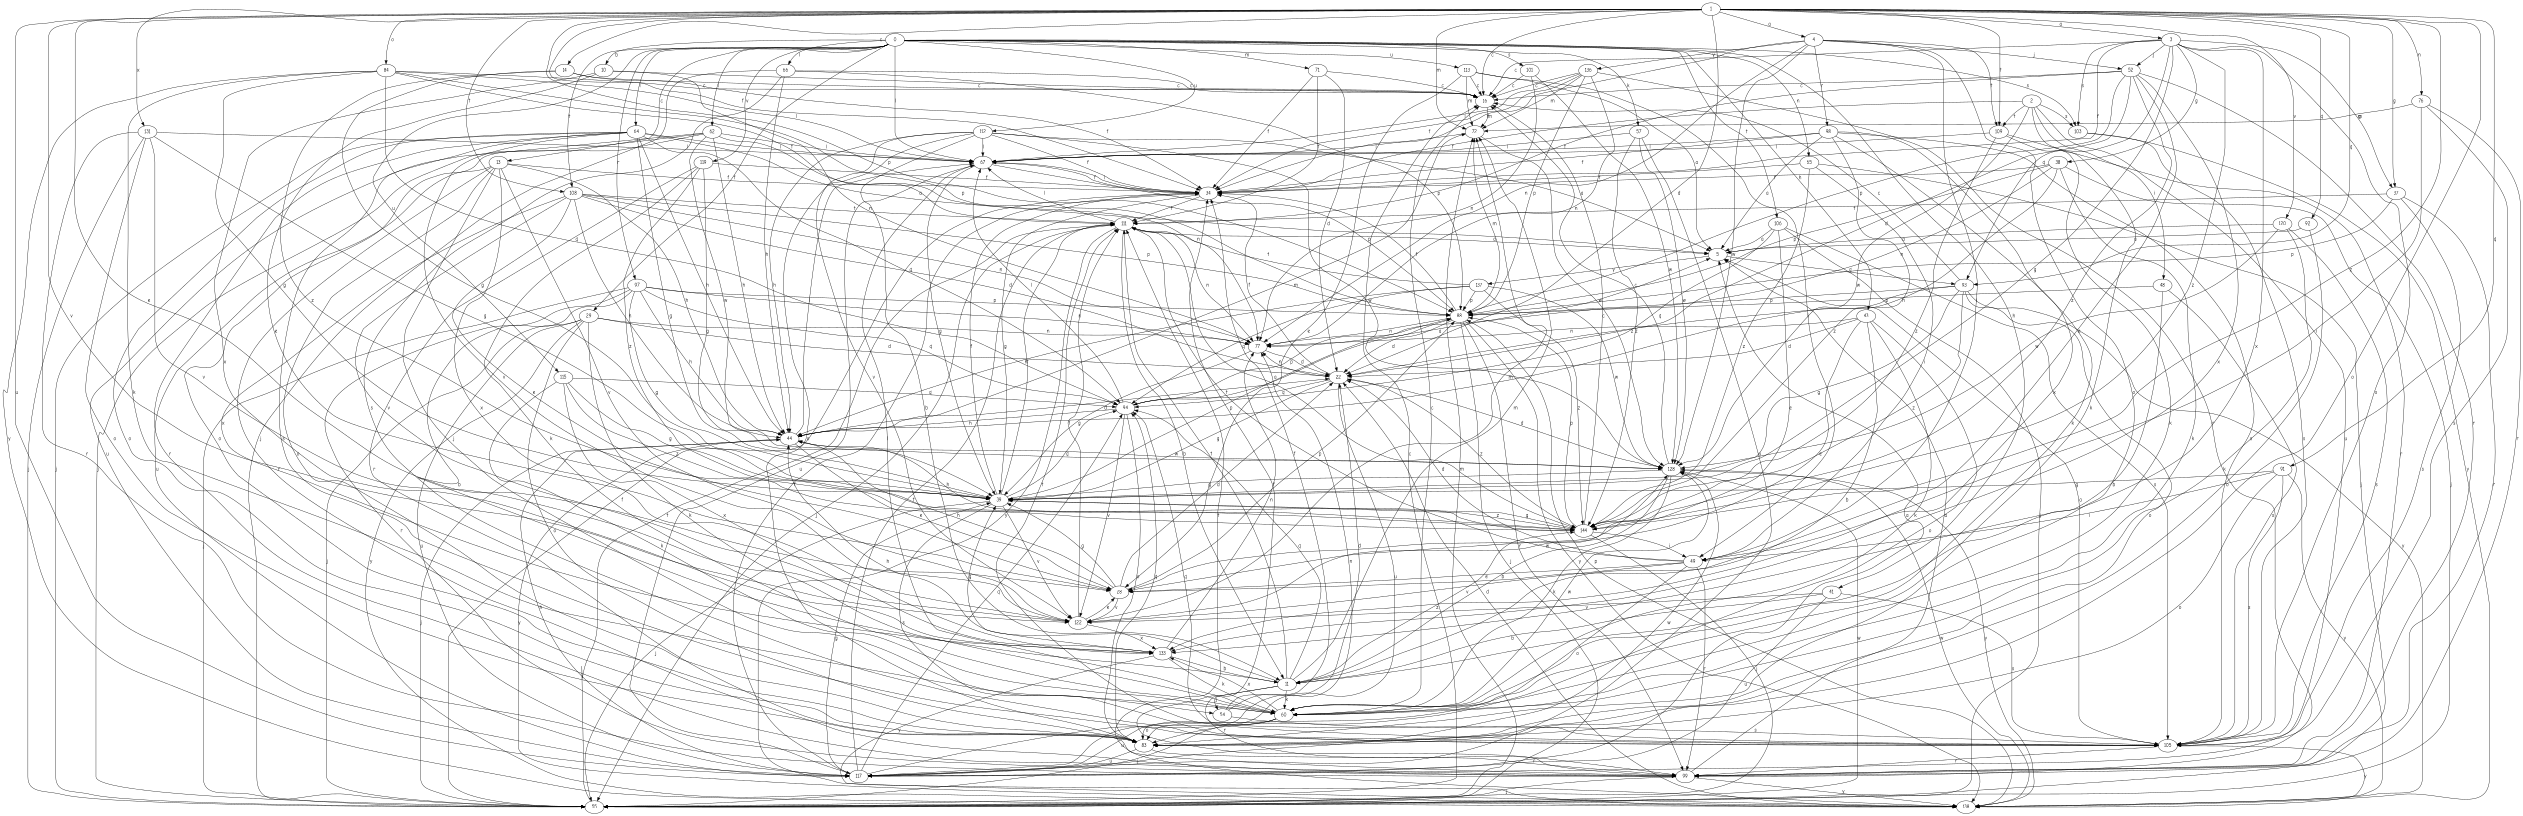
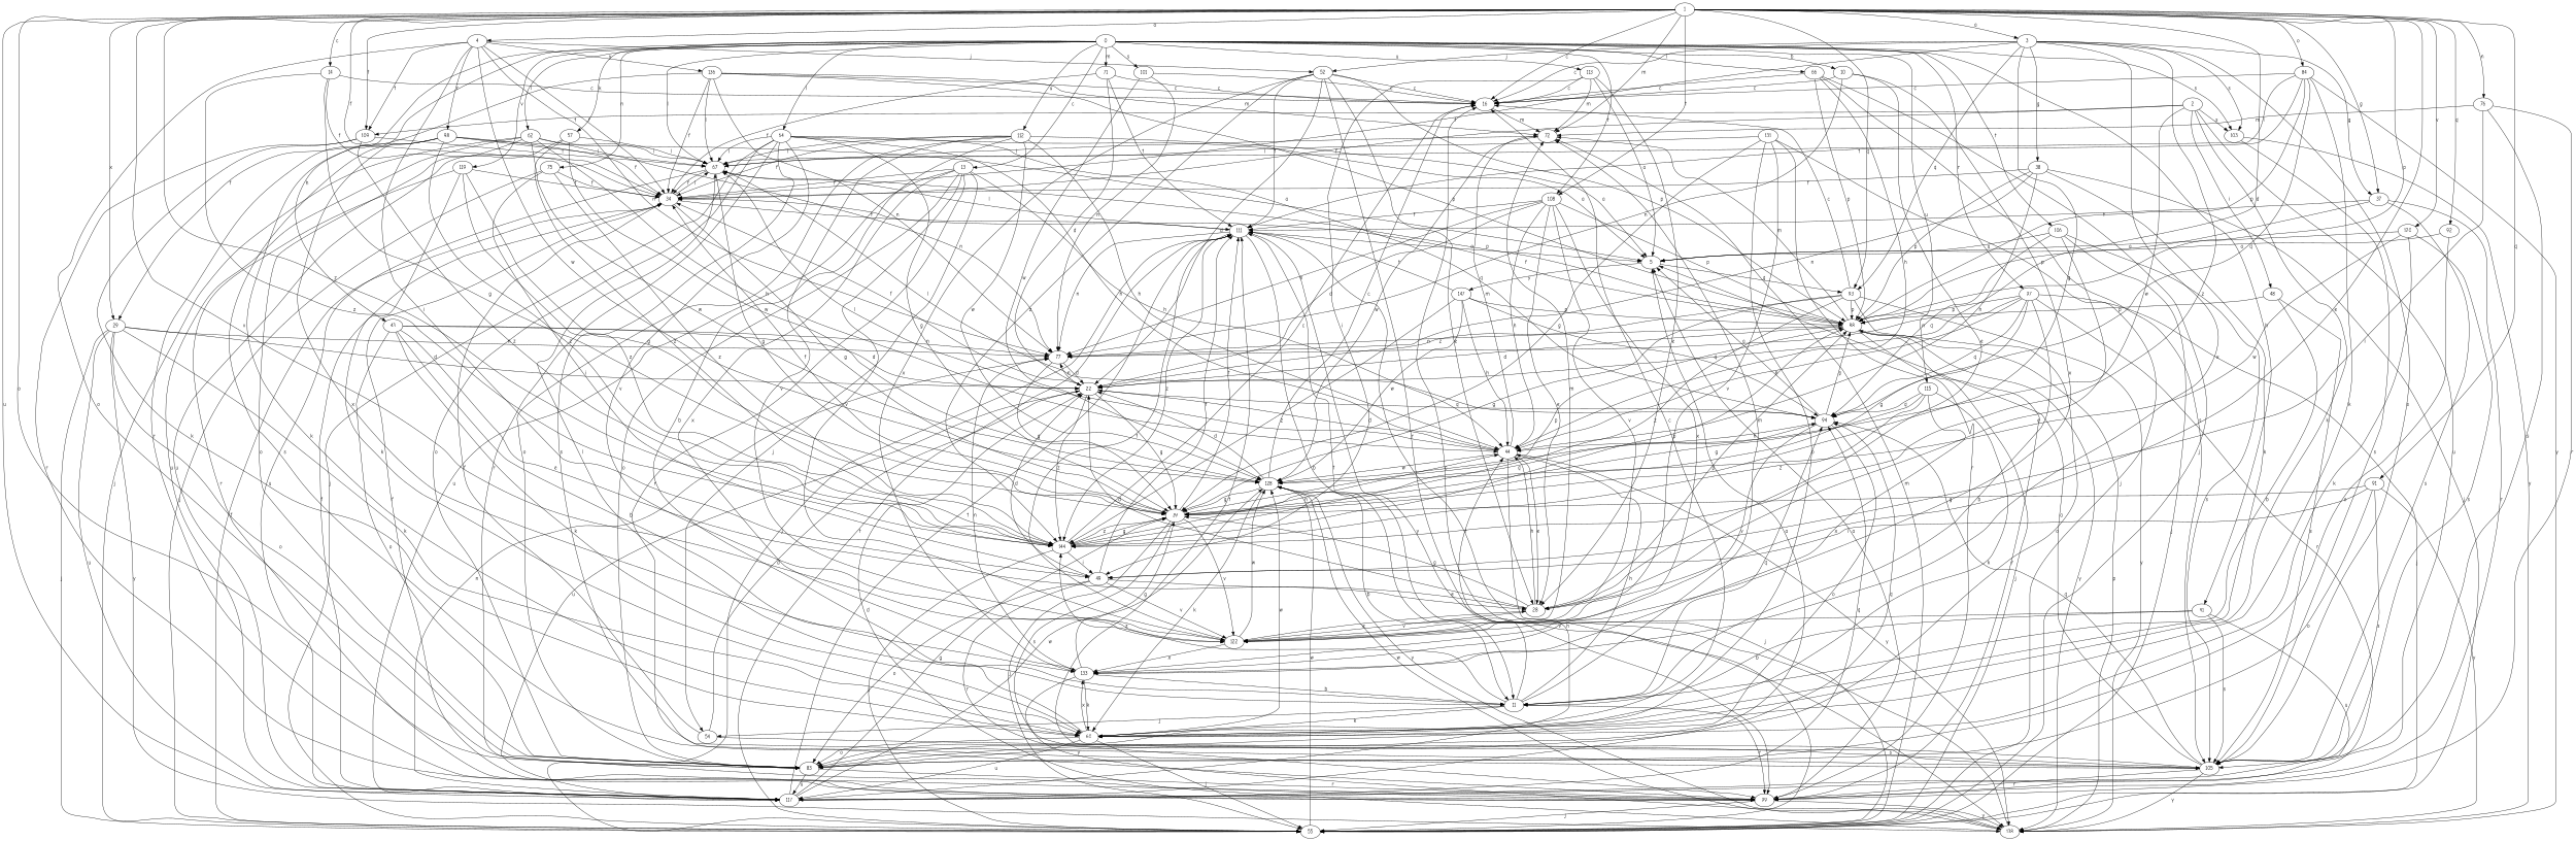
  strict digraph {
    fontname="Comic Neue"
    node [fontname="Comic Neue"]
    edge [fontname="Comic Neue"]
    0
    10
    13
    29
    41
    43
    57
    62
    64
    66
    67
    71
-   75 [label=65]
+   75
    97
    101
    103
    106
    108
    112
    113
    115
    119
    16
    28
    133
    77
    34
    83
    117
    122
    44
    54
    99
    22
    60
    55
    138
    105
    11
    144
    128
    39
    5
    94
    88
    111
    49
    72
    1
    3
    4
    14
    37
    76
    n55 [label=84]
    91
    92
    93
    109
    120
    131
    38
    52
    98
    136
    2
    48
-   137
+   137 [label=147]
    0 -> 10 [label=b]
    0 -> 13 [label=c]
    0 -> 29 [label=f]
    0 -> 41 [label=h]
    0 -> 43 [label=h]
    0 -> 57 [label=k]
    0 -> 62 [label=l]
    0 -> 64 [label=l]
    0 -> 66 [label=l]
    0 -> 67 [label=l]
    0 -> 71 [label=m]
    0 -> 75 [label=n]
    0 -> 97 [label=r]
    0 -> 101 [label=s]
    0 -> 103 [label=s]
    0 -> 106 [label=t]
    0 -> 108 [label=t]
    0 -> 112 [label=u]
    0 -> 113 [label=u]
    0 -> 115 [label=u]
    0 -> 119 [label=v]
    10 -> 16 [label=c]
    10 -> 28 [label=e]
    10 -> 133 [label=x]
    10 -> 77 [label=n]
    13 -> 133 [label=x]
    13 -> 34 [label=f]
    13 -> 83 [label=o]
    13 -> 117 [label=u]
    13 -> 122 [label=v]
    13 -> 44 [label=h]
    13 -> 54 [label=j]
    13 -> 99 [label=r]
    29 -> 77 [label=n]
    29 -> 83 [label=o]
    29 -> 117 [label=u]
    29 -> 22 [label=d]
    29 -> 60 [label=k]
    29 -> 55 [label=j]
    29 -> 138 [label=y]
    41 -> 117 [label=u]
    41 -> 122 [label=v]
    41 -> 105 [label=s]
    41 -> 11 [label=b]
    43 -> 28 [label=e]
    43 -> 77 [label=n]
    43 -> 83 [label=o]
    43 -> 22 [label=d]
    43 -> 60 [label=k]
    43 -> 11 [label=b]
    57 -> 67 [label=l]
    57 -> 117 [label=u]
    57 -> 144 [label=z]
    57 -> 128 [label=w]
    62 -> 67 [label=l]
    62 -> 77 [label=n]
    62 -> 83 [label=o]
    62 -> 117 [label=u]
    62 -> 44 [label=h]
    62 -> 55 [label=j]
    62 -> 128 [label=w]
    64 -> 67 [label=l]
    64 -> 83 [label=o]
    64 -> 122 [label=v]
    64 -> 44 [label=h]
    64 -> 99 [label=r]
    64 -> 55 [label=j]
    64 -> 105 [label=s]
    64 -> 39 [label=g]
    64 -> 5 [label=a]
    64 -> 94 [label=q]
    66 -> 16 [label=c]
    66 -> 44 [label=h]
    66 -> 55 [label=j]
    66 -> 105 [label=s]
    66 -> 88 [label=p]
    67 -> 34 [label=f]
    67 -> 117 [label=u]
    67 -> 39 [label=g]
    67 -> 88 [label=p]
    71 -> 16 [label=c]
    71 -> 34 [label=f]
    71 -> 22 [label=d]
    71 -> 111 [label=t]
    75 -> 34 [label=f]
    75 -> 55 [label=j]
    75 -> 144 [label=z]
    75 -> 49 [label=i]
    97 -> 77 [label=n]
    97 -> 44 [label=h]
    97 -> 99 [label=r]
    97 -> 55 [label=j]
    97 -> 11 [label=b]
    97 -> 39 [label=g]
    97 -> 94 [label=q]
    97 -> 88 [label=p]
    101 -> 16 [label=c]
    101 -> 77 [label=n]
    101 -> 128 [label=w]
    103 -> 138 [label=y]
    103 -> 105 [label=s]
    106 -> 28 [label=e]
    106 -> 55 [label=j]
    106 -> 105 [label=s]
    106 -> 5 [label=a]
    106 -> 94 [label=q]
    108 -> 28 [label=e]
    108 -> 133 [label=x]
    108 -> 77 [label=n]
    108 -> 122 [label=v]
    108 -> 44 [label=h]
    108 -> 22 [label=d]
    108 -> 88 [label=p]
    108 -> 111 [label=t]
    112 -> 67 [label=l]
    112 -> 34 [label=f]
    112 -> 83 [label=o]
    112 -> 122 [label=v]
    112 -> 44 [label=h]
    112 -> 11 [label=b]
    112 -> 128 [label=w]
    112 -> 5 [label=a]
    113 -> 16 [label=c]
    113 -> 28 [label=e]
    113 -> 5 [label=a]
    113 -> 49 [label=i]
    113 -> 72 [label=m]
    115 -> 133 [label=x]
    115 -> 60 [label=k]
    115 -> 144 [label=z]
    115 -> 39 [label=g]
    115 -> 94 [label=q]
    119 -> 34 [label=f]
    119 -> 99 [label=r]
    119 -> 60 [label=k]
    119 -> 144 [label=z]
    119 -> 39 [label=g]
    16 -> 72 [label=m]
    28 -> 122 [label=v]
    28 -> 44 [label=h]
    28 -> 22 [label=d]
    28 -> 39 [label=g]
    28 -> 88 [label=p]
    133 -> 77 [label=n]
    133 -> 60 [label=k]
    133 -> 138 [label=y]
    133 -> 11 [label=b]
    133 -> 39 [label=g]
    77 -> 22 [label=d]
    77 -> 39 [label=g]
    34 -> 67 [label=l]
    34 -> 39 [label=g]
    34 -> 111 [label=t]
    83 -> 117 [label=u]
    83 -> 99 [label=r]
    83 -> 94 [label=q]
    117 -> 77 [label=n]
    117 -> 34 [label=f]
    117 -> 44 [label=h]
    117 -> 128 [label=w]
    117 -> 39 [label=g]
    117 -> 5 [label=a]
    117 -> 94 [label=q]
    117 -> 111 [label=t]
    122 -> 28 [label=e]
    122 -> 133 [label=x]
    122 -> 128 [label=w]
    122 -> 111 [label=t]
    122 -> 72 [label=m]
    44 -> 67 [label=l]
    44 -> 28 [label=e]
    44 -> 22 [label=d]
    44 -> 55 [label=j]
    44 -> 138 [label=y]
    44 -> 128 [label=w]
    44 -> 72 [label=m]
    54 -> 34 [label=f]
    54 -> 22 [label=d]
    54 -> 105 [label=s]
    99 -> 34 [label=f]
    99 -> 55 [label=j]
    99 -> 138 [label=y]
    99 -> 5 [label=a]
    22 -> 77 [label=n]
    22 -> 34 [label=f]
    22 -> 117 [label=u]
    22 -> 144 [label=z]
    22 -> 39 [label=g]
    22 -> 94 [label=q]
    60 -> 67 [label=l]
    60 -> 16 [label=c]
    60 -> 133 [label=x]
    60 -> 83 [label=o]
    60 -> 117 [label=u]
    60 -> 55 [label=j]
    60 -> 128 [label=w]
    55 -> 16 [label=c]
    55 -> 34 [label=f]
    55 -> 128 [label=w]
    55 -> 111 [label=t]
    55 -> 72 [label=m]
    138 -> 22 [label=d]
    138 -> 128 [label=w]
    138 -> 88 [label=p]
    138 -> 111 [label=t]
    105 -> 99 [label=r]
    105 -> 138 [label=y]
    105 -> 5 [label=a]
    105 -> 94 [label=q]
    105 -> 111 [label=t]
    11 -> 44 [label=h]
    11 -> 54 [label=j]
    11 -> 99 [label=r]
    11 -> 60 [label=k]
    11 -> 144 [label=z]
    11 -> 94 [label=q]
    11 -> 111 [label=t]
    11 -> 72 [label=m]
    144 -> 16 [label=c]
    144 -> 44 [label=h]
    144 -> 55 [label=j]
    144 -> 39 [label=g]
    144 -> 88 [label=p]
    144 -> 49 [label=i]
    128 -> 16 [label=c]
    128 -> 22 [label=d]
    128 -> 60 [label=k]
    128 -> 138 [label=y]
    128 -> 11 [label=b]
    128 -> 39 [label=g]
    39 -> 34 [label=f]
    39 -> 122 [label=v]
    39 -> 55 [label=j]
    39 -> 105 [label=s]
    39 -> 144 [label=z]
    39 -> 94 [label=q]
    39 -> 88 [label=p]
    39 -> 111 [label=t]
    5 -> 93 [label=q]
    5 -> 137 [label=y]
    94 -> 67 [label=l]
    94 -> 83 [label=o]
    94 -> 122 [label=v]
    94 -> 44 [label=h]
    94 -> 5 [label=a]
    94 -> 88 [label=p]
    88 -> 77 [label=n]
    88 -> 34 [label=f]
    88 -> 99 [label=r]
    88 -> 22 [label=d]
    88 -> 55 [label=j]
    88 -> 138 [label=y]
    88 -> 72 [label=m]
    111 -> 67 [label=l]
    111 -> 77 [label=n]
    111 -> 55 [label=j]
    111 -> 138 [label=y]
    111 -> 11 [label=b]
-   111 -> 144 [label=a]
+   111 -> 144 [label=z]
    111 -> 5 [label=a]
    49 -> 28 [label=e]
    49 -> 83 [label=o]
    49 -> 122 [label=v]
    49 -> 99 [label=r]
    49 -> 22 [label=d]
    49 -> 111 [label=t]
    72 -> 67 [label=l]
    72 -> 128 [label=w]
    1 -> 108 [label=t]
    1 -> 16 [label=c]
    1 -> 28 [label=e]
    1 -> 34 [label=f]
    1 -> 83 [label=o]
    1 -> 117 [label=u]
    1 -> 122 [label=v]
    1 -> 22 [label=d]
    1 -> 144 [label=z]
    1 -> 88 [label=p]
    1 -> 72 [label=m]
    1 -> 3 [label=a]
    1 -> 4 [label=a]
    1 -> 14 [label=c]
    1 -> 37 [label=g]
    1 -> 76 [label=n]
    1 -> n55 [label=o]
    1 -> 91 [label=q]
    1 -> 92 [label=q]
    1 -> 93 [label=q]
    1 -> 109 [label=t]
    1 -> 120 [label=v]
-   1 -> 131 [label=x]
+   1 -> 29 [label=x]
    3 -> 103 [label=s]
    3 -> 16 [label=c]
    3 -> 133 [label=x]
    3 -> 34 [label=f]
    3 -> 105 [label=s]
    3 -> 144 [label=z]
    3 -> 39 [label=g]
    3 -> 37 [label=g]
    3 -> 93 [label=q]
    3 -> 38 [label=g]
    3 -> 52 [label=j]
    4 -> 77 [label=n]
    4 -> 34 [label=f]
    4 -> 83 [label=o]
    4 -> 128 [label=w]
    4 -> 49 [label=i]
    4 -> 109 [label=t]
    4 -> 52 [label=j]
    4 -> 98 [label=r]
    4 -> 136 [label=y]
    14 -> 16 [label=c]
    14 -> 34 [label=f]
    14 -> 144 [label=z]
    14 -> 39 [label=g]
    37 -> 99 [label=r]
    37 -> 105 [label=s]
    37 -> 88 [label=p]
    37 -> 111 [label=t]
    76 -> 99 [label=r]
    76 -> 105 [label=s]
    76 -> 49 [label=i]
    76 -> 72 [label=m]
    n55 -> 67 [label=l]
    n55 -> 16 [label=c]
    n55 -> 60 [label=k]
    n55 -> 138 [label=y]
-   n55 -> 39 [label=g]
    n55 -> 94 [label=q]
    n55 -> 88 [label=p]
    n55 -> 111 [label=t]
    91 -> 83 [label=o]
    91 -> 138 [label=y]
    91 -> 105 [label=s]
    91 -> 39 [label=g]
    91 -> 49 [label=i]
    92 -> 83 [label=o]
    92 -> 5 [label=a]
    93 -> 16 [label=c]
    93 -> 83 [label=o]
    93 -> 22 [label=z]
    93 -> 138 [label=y]
    93 -> 144 [label=z]
    93 -> 39 [label=g]
    93 -> 88 [label=p]
    109 -> 67 [label=l]
    109 -> 99 [label=r]
    109 -> 60 [label=k]
    109 -> 144 [label=z]
    120 -> 60 [label=k]
    120 -> 105 [label=s]
    120 -> 128 [label=w]
    120 -> 5 [label=a]
    131 -> 67 [label=l]
    131 -> 83 [label=o]
    131 -> 122 [label=v]
    131 -> 99 [label=r]
    131 -> 55 [label=j]
    131 -> 39 [label=g]
    38 -> 77 [label=n]
    38 -> 34 [label=f]
    38 -> 44 [label=h]
    38 -> 60 [label=k]
    38 -> 55 [label=j]
    38 -> 88 [label=p]
    52 -> 16 [label=c]
    52 -> 28 [label=e]
    52 -> 133 [label=x]
    52 -> 99 [label=r]
    52 -> 22 [label=d]
    52 -> 144 [label=z]
    52 -> 88 [label=p]
    52 -> 111 [label=t]
    98 -> 67 [label=l]
    98 -> 133 [label=x]
    98 -> 34 [label=f]
    98 -> 60 [label=k]
    98 -> 105 [label=s]
    98 -> 144 [label=z]
    98 -> 5 [label=a]
    136 -> 67 [label=l]
    136 -> 16 [label=c]
    136 -> 77 [label=n]
    136 -> 34 [label=f]
    136 -> 99 [label=r]
    136 -> 88 [label=p]
    136 -> 72 [label=m]
    2 -> 103 [label=s]
    2 -> 34 [label=f]
    2 -> 117 [label=u]
    2 -> 60 [label=k]
    2 -> 128 [label=w]
    2 -> 109 [label=t]
    2 -> 48 [label=i]
    48 -> 105 [label=s]
    48 -> 11 [label=b]
    48 -> 88 [label=p]
    137 -> 44 [label=h]
    137 -> 144 [label=z]
    137 -> 128 [label=w]
    137 -> 94 [label=q]
    137 -> 88 [label=p]
    137 -> 111 [label=t]
  }
